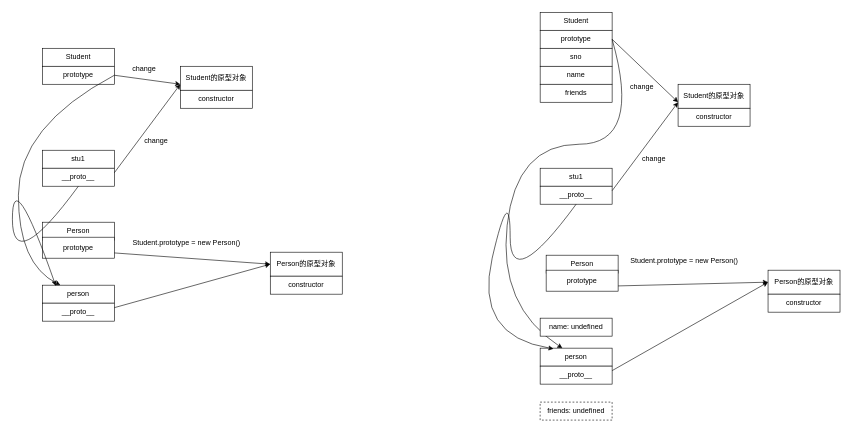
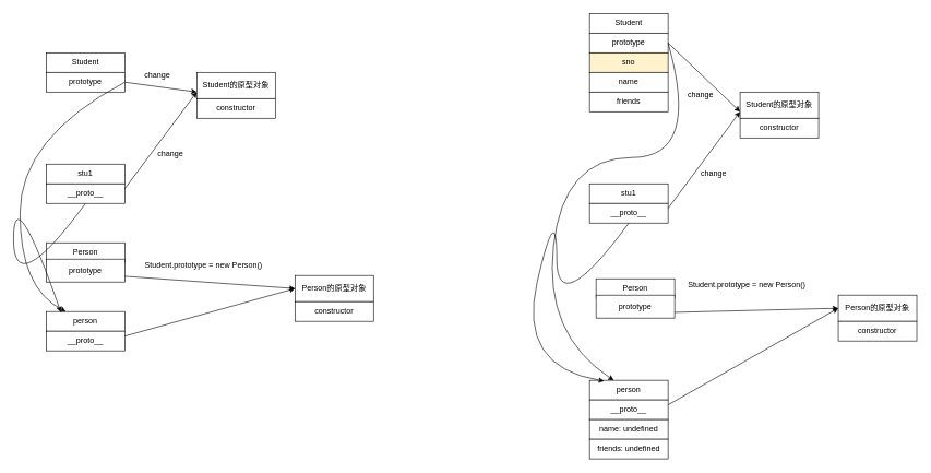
  <mxCell id="0" />
  <mxCell id="1" parent="0" />
  <mxCell id="2" value="stu1" style="rounded=0;whiteSpace=wrap;html=1;" parent="1" vertex="1"><mxGeometry x="70" y="250" width="120" height="30" as="geometry" /></mxCell>
  <mxCell id="3" value="__proto__" style="rounded=0;whiteSpace=wrap;html=1;" parent="1" vertex="1"><mxGeometry x="70" y="280" width="120" height="30" as="geometry" /></mxCell>
  <mxCell id="4" value="Student" style="rounded=0;whiteSpace=wrap;html=1;" parent="1" vertex="1"><mxGeometry x="70" y="80" width="120" height="30" as="geometry" /></mxCell>
  <mxCell id="5" value="prototype" style="rounded=0;whiteSpace=wrap;html=1;" parent="1" vertex="1"><mxGeometry x="70" y="110" width="120" height="30" as="geometry" /></mxCell>
  <mxCell id="6" value="Student的原型对象" style="rounded=0;whiteSpace=wrap;html=1;" parent="1" vertex="1"><mxGeometry x="300" y="110" width="120" height="40" as="geometry" /></mxCell>
  <mxCell id="7" value="constructor" style="rounded=0;whiteSpace=wrap;html=1;" parent="1" vertex="1"><mxGeometry x="300" y="150" width="120" height="30" as="geometry" /></mxCell>
  <mxCell id="8" value="" style="endArrow=classic;html=1;exitX=1;exitY=0.25;exitDx=0;exitDy=0;entryX=0;entryY=0.75;entryDx=0;entryDy=0;" parent="1" source="3" target="6" edge="1"><mxGeometry width="50" height="50" relative="1" as="geometry"><mxPoint x="210" y="300" as="sourcePoint" /><mxPoint x="260" y="250" as="targetPoint" /></mxGeometry></mxCell>
  <mxCell id="9" value="" style="endArrow=classic;html=1;exitX=1;exitY=0.5;exitDx=0;exitDy=0;" parent="1" source="5" edge="1"><mxGeometry width="50" height="50" relative="1" as="geometry"><mxPoint x="200" y="297.5" as="sourcePoint" /><mxPoint x="300" y="140" as="targetPoint" /></mxGeometry></mxCell>
  <mxCell id="10" value="Person" style="rounded=0;whiteSpace=wrap;html=1;" parent="1" vertex="1"><mxGeometry x="70" y="370" width="120" height="30" as="geometry" /></mxCell>
  <mxCell id="11" value="prototype" style="rounded=0;whiteSpace=wrap;html=1;" parent="1" vertex="1"><mxGeometry x="70" y="395" width="120" height="35" as="geometry" /></mxCell>
  <mxCell id="12" value="Student.prototype = new Person()&lt;br&gt;" style="text;html=1;align=center;verticalAlign=middle;resizable=0;points=[];autosize=1;strokeColor=none;fillColor=none;" parent="1" vertex="1"><mxGeometry x="210" y="395" width="200" height="20" as="geometry" /></mxCell>
  <mxCell id="13" value="person" style="rounded=0;whiteSpace=wrap;html=1;" parent="1" vertex="1"><mxGeometry x="70" y="475" width="120" height="30" as="geometry" /></mxCell>
  <mxCell id="14" value="__proto__" style="rounded=0;whiteSpace=wrap;html=1;" parent="1" vertex="1"><mxGeometry x="70" y="505" width="120" height="30" as="geometry" /></mxCell>
  <mxCell id="15" value="Person的原型对象" style="rounded=0;whiteSpace=wrap;html=1;" parent="1" vertex="1"><mxGeometry x="450" y="420" width="120" height="40" as="geometry" /></mxCell>
  <mxCell id="16" value="constructor" style="rounded=0;whiteSpace=wrap;html=1;" parent="1" vertex="1"><mxGeometry x="450" y="460" width="120" height="30" as="geometry" /></mxCell>
  <mxCell id="17" value="" style="curved=1;endArrow=classic;html=1;exitX=1;exitY=0.5;exitDx=0;exitDy=0;" parent="1" source="5" target="13" edge="1"><mxGeometry width="50" height="50" relative="1" as="geometry"><mxPoint x="380" y="330" as="sourcePoint" /><mxPoint x="430" y="280" as="targetPoint" /><Array as="points"><mxPoint x="30" y="210" /><mxPoint x="30" y="440" /></Array></mxGeometry></mxCell>
  <mxCell id="18" value="change" style="text;html=1;strokeColor=none;fillColor=none;align=center;verticalAlign=middle;whiteSpace=wrap;rounded=0;" parent="1" vertex="1"><mxGeometry x="210" y="100" width="60" height="30" as="geometry" /></mxCell>
  <mxCell id="19" value="" style="endArrow=classic;html=1;exitX=1;exitY=0.75;exitDx=0;exitDy=0;entryX=0;entryY=0.5;entryDx=0;entryDy=0;" parent="1" source="11" target="15" edge="1"><mxGeometry width="50" height="50" relative="1" as="geometry"><mxPoint x="300" y="520" as="sourcePoint" /><mxPoint x="350" y="470" as="targetPoint" /></mxGeometry></mxCell>
  <mxCell id="20" value="" style="endArrow=classic;html=1;exitX=1;exitY=0.25;exitDx=0;exitDy=0;" parent="1" source="14" edge="1"><mxGeometry width="50" height="50" relative="1" as="geometry"><mxPoint x="200" y="431.25" as="sourcePoint" /><mxPoint x="450" y="440" as="targetPoint" /></mxGeometry></mxCell>
  <mxCell id="21" value="change" style="text;html=1;strokeColor=none;fillColor=none;align=center;verticalAlign=middle;whiteSpace=wrap;rounded=0;" parent="1" vertex="1"><mxGeometry x="230" y="220" width="60" height="30" as="geometry" /></mxCell>
  <mxCell id="22" value="" style="curved=1;endArrow=classic;html=1;exitX=0.5;exitY=1;exitDx=0;exitDy=0;entryX=0.186;entryY=0.034;entryDx=0;entryDy=0;entryPerimeter=0;" parent="1" source="3" target="13" edge="1"><mxGeometry width="50" height="50" relative="1" as="geometry"><mxPoint x="220" y="340" as="sourcePoint" /><mxPoint x="270" y="290" as="targetPoint" /><Array as="points"><mxPoint x="20" y="460" /><mxPoint x="20" y="270" /></Array></mxGeometry></mxCell>
  <mxCell id="23" value="stu1" style="rounded=0;whiteSpace=wrap;html=1;" vertex="1" parent="1"><mxGeometry x="900" y="280" width="120" height="30" as="geometry" /></mxCell>
  <mxCell id="24" value="__proto__" style="rounded=0;whiteSpace=wrap;html=1;" vertex="1" parent="1"><mxGeometry x="900" y="310" width="120" height="30" as="geometry" /></mxCell>
  <mxCell id="25" value="Student" style="rounded=0;whiteSpace=wrap;html=1;" vertex="1" parent="1"><mxGeometry x="900" y="20" width="120" height="30" as="geometry" /></mxCell>
  <mxCell id="26" value="prototype" style="rounded=0;whiteSpace=wrap;html=1;" vertex="1" parent="1"><mxGeometry x="900" y="50" width="120" height="30" as="geometry" /></mxCell>
  <mxCell id="27" value="Student的原型对象" style="rounded=0;whiteSpace=wrap;html=1;" vertex="1" parent="1"><mxGeometry x="1130" y="140" width="120" height="40" as="geometry" /></mxCell>
  <mxCell id="28" value="constructor" style="rounded=0;whiteSpace=wrap;html=1;" vertex="1" parent="1"><mxGeometry x="1130" y="180" width="120" height="30" as="geometry" /></mxCell>
  <mxCell id="29" value="" style="endArrow=classic;html=1;exitX=1;exitY=0.25;exitDx=0;exitDy=0;entryX=0;entryY=0.75;entryDx=0;entryDy=0;" edge="1" parent="1" source="24" target="27"><mxGeometry width="50" height="50" relative="1" as="geometry"><mxPoint x="1040" y="330" as="sourcePoint" /><mxPoint x="1090" y="280" as="targetPoint" /></mxGeometry></mxCell>
  <mxCell id="30" value="" style="endArrow=classic;html=1;exitX=1;exitY=0.5;exitDx=0;exitDy=0;" edge="1" parent="1" source="26"><mxGeometry width="50" height="50" relative="1" as="geometry"><mxPoint x="1030" y="327.5" as="sourcePoint" /><mxPoint x="1130" y="170" as="targetPoint" /></mxGeometry></mxCell>
  <mxCell id="31" value="Person" style="rounded=0;whiteSpace=wrap;html=1;" vertex="1" parent="1"><mxGeometry x="910" y="425" width="120" height="30" as="geometry" /></mxCell>
  <mxCell id="32" value="prototype" style="rounded=0;whiteSpace=wrap;html=1;" vertex="1" parent="1"><mxGeometry x="910" y="450" width="120" height="35" as="geometry" /></mxCell>
  <mxCell id="33" value="Student.prototype = new Person()&lt;br&gt;" style="text;html=1;align=center;verticalAlign=middle;resizable=0;points=[];autosize=1;strokeColor=none;fillColor=none;" vertex="1" parent="1"><mxGeometry x="1040" y="425" width="200" height="20" as="geometry" /></mxCell>
  <mxCell id="34" value="person" style="rounded=0;whiteSpace=wrap;html=1;" vertex="1" parent="1"><mxGeometry x="900" y="580" width="120" height="30" as="geometry" /></mxCell>
  <mxCell id="35" value="__proto__" style="rounded=0;whiteSpace=wrap;html=1;" vertex="1" parent="1"><mxGeometry x="900" y="610" width="120" height="30" as="geometry" /></mxCell>
  <mxCell id="36" value="Person的原型对象" style="rounded=0;whiteSpace=wrap;html=1;" vertex="1" parent="1"><mxGeometry x="1280" y="450" width="120" height="40" as="geometry" /></mxCell>
  <mxCell id="37" value="constructor" style="rounded=0;whiteSpace=wrap;html=1;" vertex="1" parent="1"><mxGeometry x="1280" y="490" width="120" height="30" as="geometry" /></mxCell>
  <mxCell id="38" value="" style="curved=1;endArrow=classic;html=1;exitX=1;exitY=0.5;exitDx=0;exitDy=0;" edge="1" parent="1" source="26" target="34"><mxGeometry width="50" height="50" relative="1" as="geometry"><mxPoint x="1210" y="360" as="sourcePoint" /><mxPoint x="1260" y="310" as="targetPoint" /><Array as="points"><mxPoint x="1070" y="240" /><mxPoint x="860" y="240" /><mxPoint x="830" y="510" /></Array></mxGeometry></mxCell>
  <mxCell id="39" value="change" style="text;html=1;strokeColor=none;fillColor=none;align=center;verticalAlign=middle;whiteSpace=wrap;rounded=0;" vertex="1" parent="1"><mxGeometry x="1040" y="130" width="60" height="30" as="geometry" /></mxCell>
  <mxCell id="40" value="" style="endArrow=classic;html=1;exitX=1;exitY=0.75;exitDx=0;exitDy=0;entryX=0;entryY=0.5;entryDx=0;entryDy=0;" edge="1" parent="1" source="32" target="36"><mxGeometry width="50" height="50" relative="1" as="geometry"><mxPoint x="1130" y="550" as="sourcePoint" /><mxPoint x="1180" y="500" as="targetPoint" /></mxGeometry></mxCell>
  <mxCell id="41" value="" style="endArrow=classic;html=1;exitX=1;exitY=0.25;exitDx=0;exitDy=0;" edge="1" parent="1" source="35"><mxGeometry width="50" height="50" relative="1" as="geometry"><mxPoint x="1030" y="461.25" as="sourcePoint" /><mxPoint x="1280" y="470" as="targetPoint" /></mxGeometry></mxCell>
  <mxCell id="42" value="change" style="text;html=1;strokeColor=none;fillColor=none;align=center;verticalAlign=middle;whiteSpace=wrap;rounded=0;" vertex="1" parent="1"><mxGeometry x="1060" y="250" width="60" height="30" as="geometry" /></mxCell>
  <mxCell id="43" value="" style="curved=1;endArrow=classic;html=1;exitX=0.5;exitY=1;exitDx=0;exitDy=0;entryX=0.186;entryY=0.034;entryDx=0;entryDy=0;entryPerimeter=0;" edge="1" parent="1" source="24" target="34"><mxGeometry width="50" height="50" relative="1" as="geometry"><mxPoint x="1050" y="370" as="sourcePoint" /><mxPoint x="1100" y="320" as="targetPoint" /><Array as="points"><mxPoint x="850" y="490" /><mxPoint x="850" y="300" /><mxPoint x="790" y="560" /></Array></mxGeometry></mxCell>
- <mxCell id="44" value="sno" style="rounded=0;whiteSpace=wrap;html=1;" vertex="1" parent="1"><mxGeometry x="900" y="80" width="120" height="30" as="geometry" /></mxCell>
+ <mxCell id="44" value="sno" style="rounded=0;whiteSpace=wrap;html=1;fillColor=#fff2cc;" vertex="1" parent="1"><mxGeometry x="900" y="80" width="120" height="30" as="geometry" /></mxCell>
  <mxCell id="45" value="name" style="rounded=0;whiteSpace=wrap;html=1;" vertex="1" parent="1"><mxGeometry x="900" y="110" width="120" height="30" as="geometry" /></mxCell>
  <mxCell id="46" value="friends" style="rounded=0;whiteSpace=wrap;html=1;" vertex="1" parent="1"><mxGeometry x="900" y="140" width="120" height="30" as="geometry" /></mxCell>
- <mxCell id="47" value="name: undefined" style="rounded=0;whiteSpace=wrap;html=1;" vertex="1" parent="1"><mxGeometry x="900" y="530" width="120" height="30" as="geometry" /></mxCell>
- <mxCell id="48" value="friends: undefined" style="rounded=0;whiteSpace=wrap;html=1;dashed=1;" vertex="1" parent="1"><mxGeometry x="900" y="670" width="120" height="30" as="geometry" /></mxCell>
+ <mxCell id="47" value="name: undefined" style="rounded=0;whiteSpace=wrap;html=1;" vertex="1" parent="1"><mxGeometry x="900" y="640" width="120" height="30" as="geometry" /></mxCell>
+ <mxCell id="48" value="friends: undefined" style="rounded=0;whiteSpace=wrap;html=1;" vertex="1" parent="1"><mxGeometry x="900" y="670" width="120" height="30" as="geometry" /></mxCell>
